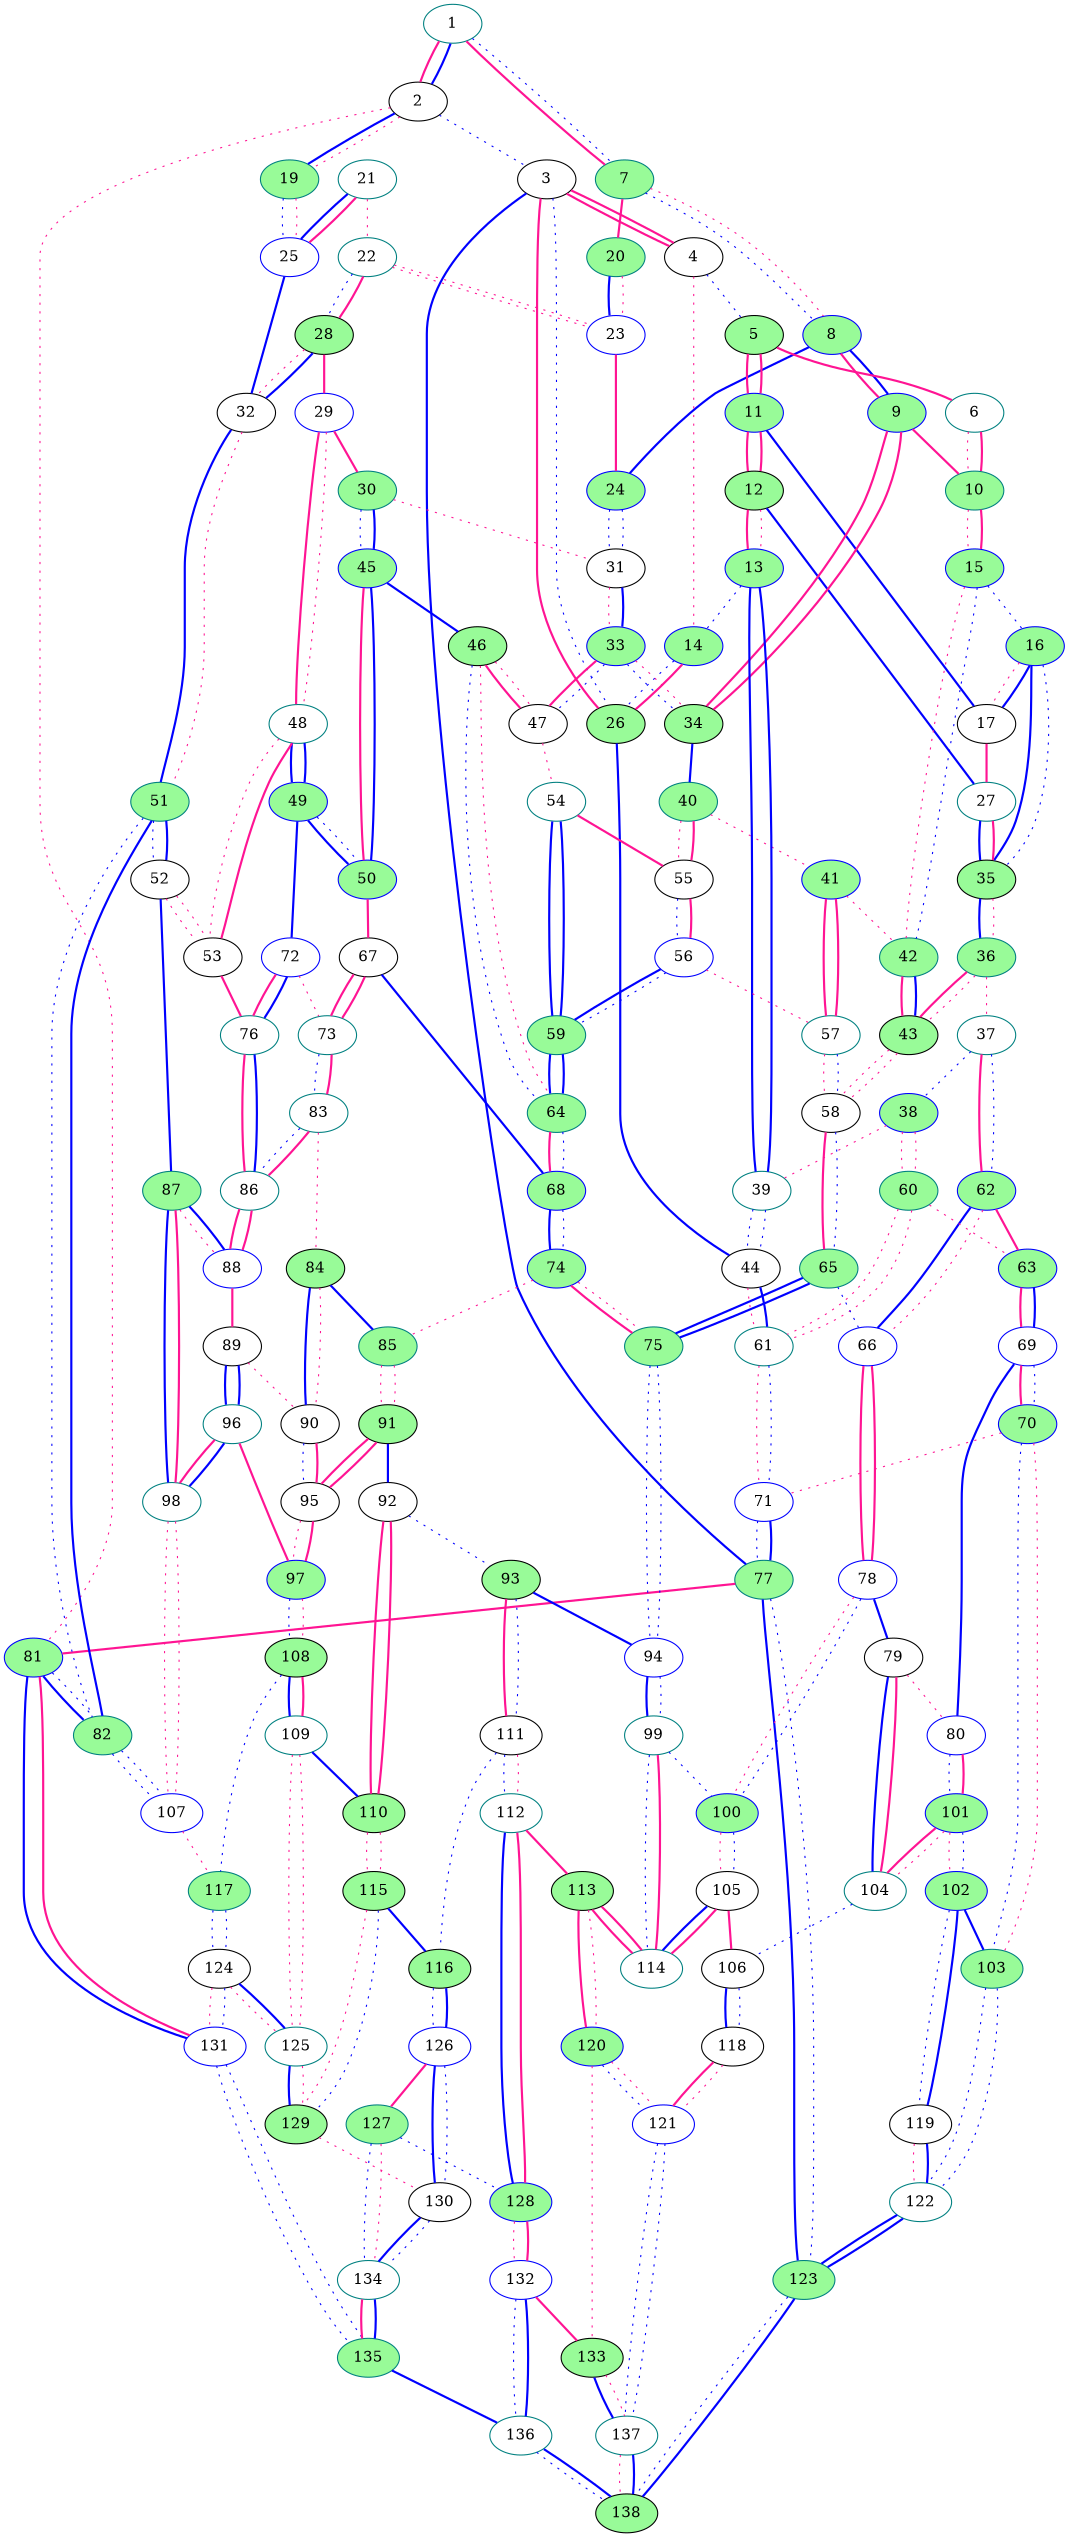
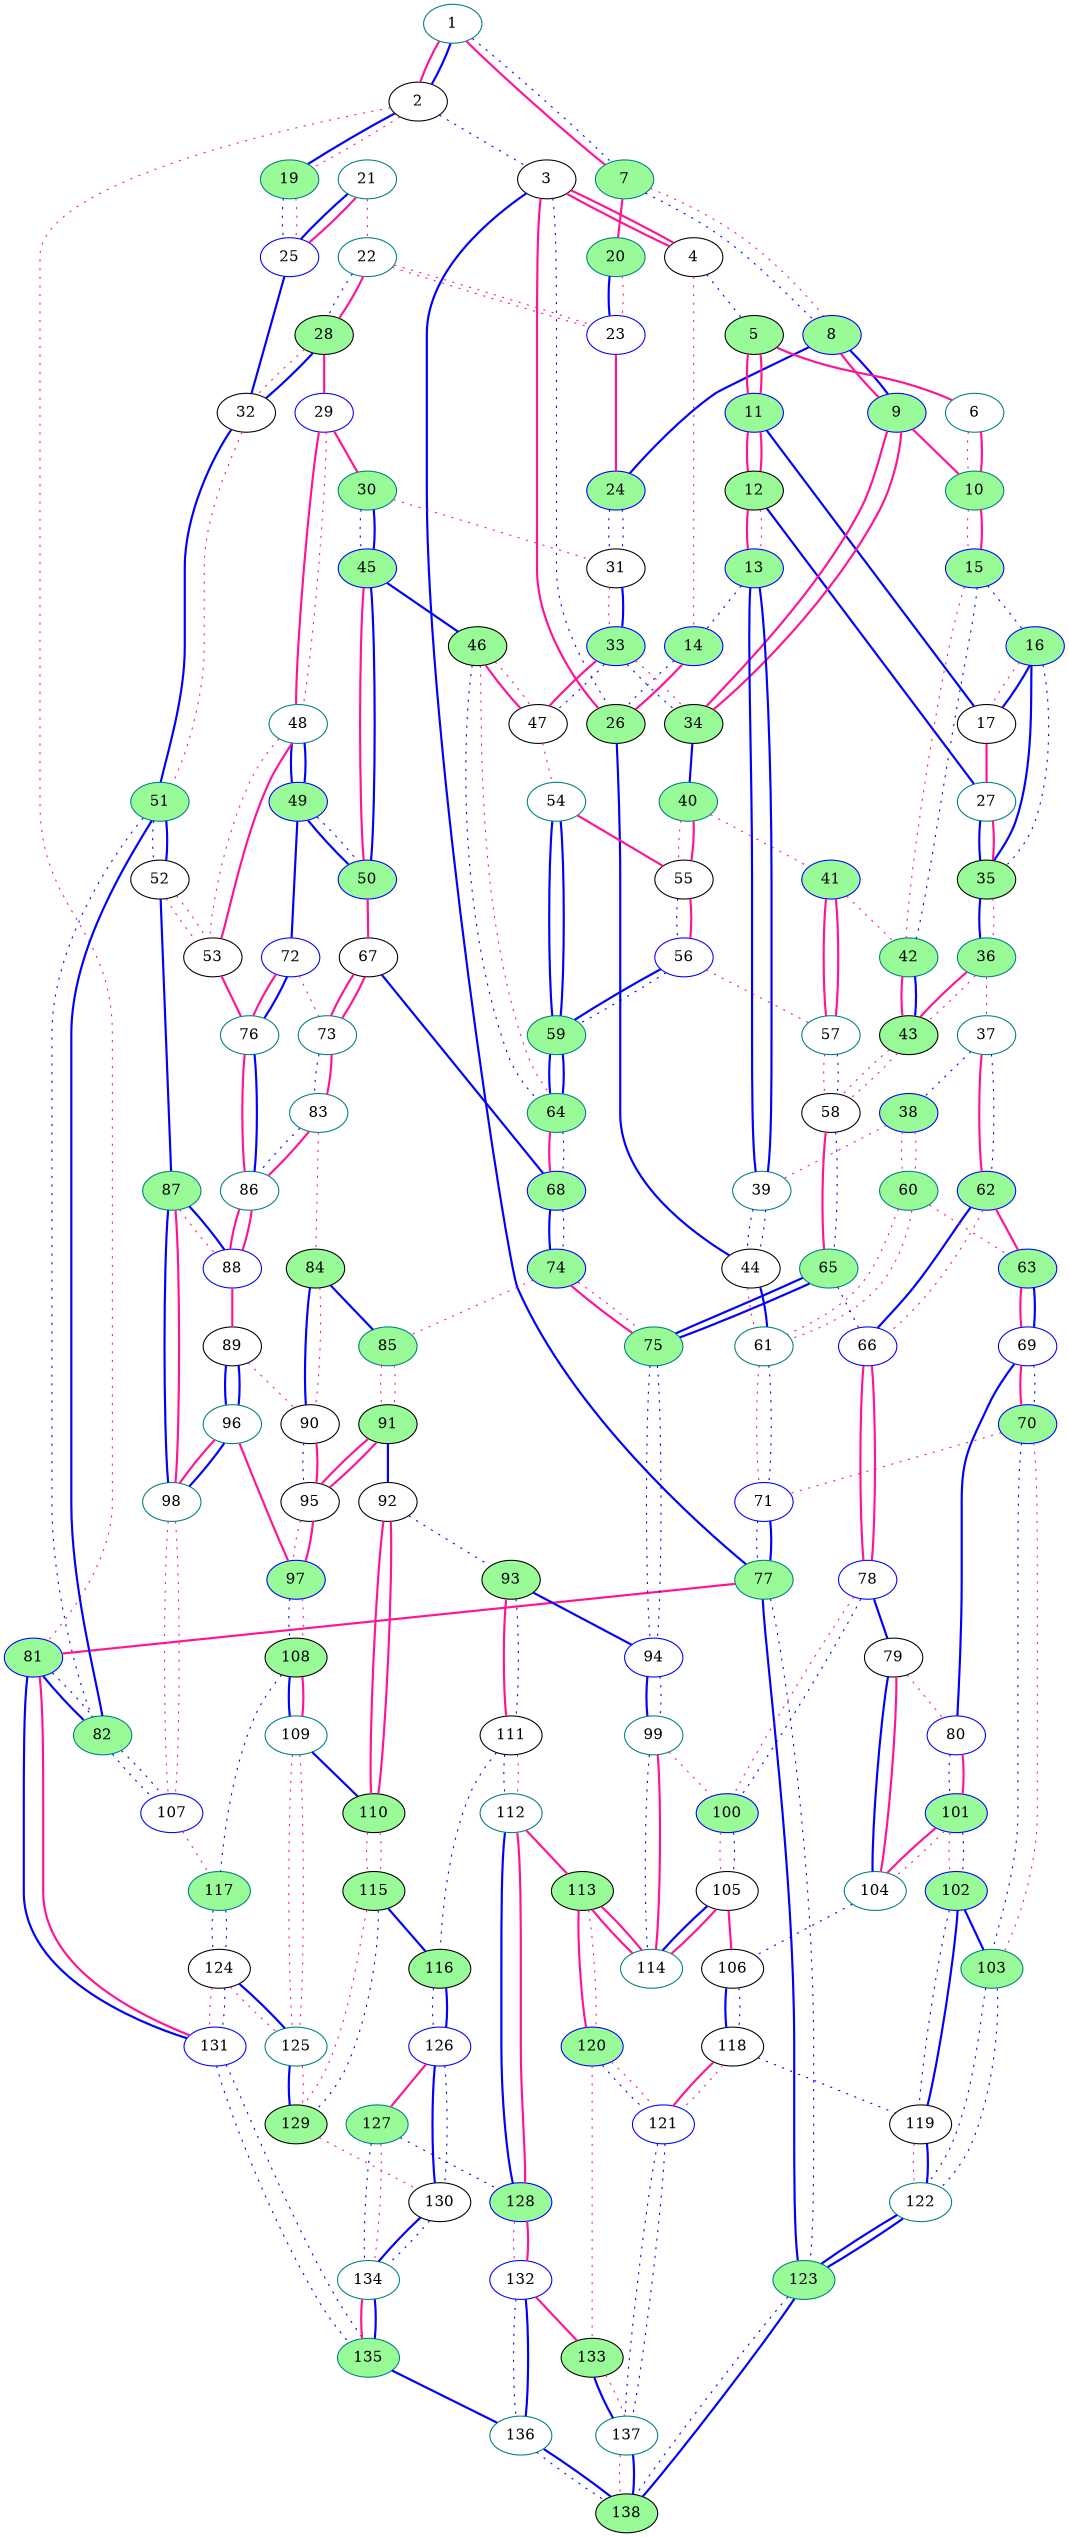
  graph {
    node [color=teal fillcolor=white style=filled]
    edge [color=deeppink style=bold]
    2 [color=black]
    1
    7 [fillcolor=palegreen]
    3 [color=black]
    19 [fillcolor=palegreen]
    81 [color=blue fillcolor=palegreen]
    8 [color=blue fillcolor=palegreen]
    20 [fillcolor=palegreen]
    4 [color=black]
    26 [color=black fillcolor=palegreen]
    77 [fillcolor=palegreen]
    25 [color=blue]
    82 [fillcolor=palegreen]
    131 [color=blue]
    5 [color=black fillcolor=palegreen]
    14 [color=blue fillcolor=palegreen]
    44 [color=black]
    123 [fillcolor=palegreen]
    6
    11 [color=blue fillcolor=palegreen]
    10 [fillcolor=palegreen]
    12 [color=black fillcolor=palegreen]
    17 [color=black]
    15 [color=blue fillcolor=palegreen]
    9 [color=blue fillcolor=palegreen]
    24 [color=blue fillcolor=palegreen]
    23 [color=blue]
    34 [color=black fillcolor=palegreen]
    31 [color=black]
    40 [fillcolor=palegreen]
    16 [color=blue fillcolor=palegreen]
    42 [fillcolor=palegreen]
    13 [color=blue fillcolor=palegreen]
    27
    39
    35 [color=black fillcolor=palegreen]
    43 [color=black fillcolor=palegreen]
    36 [fillcolor=palegreen]
    21
    22
    32 [color=black]
    28 [color=black fillcolor=palegreen]
    29 [color=blue]
    33 [color=blue fillcolor=palegreen]
    51 [fillcolor=palegreen]
    61
    30 [fillcolor=palegreen]
    48
    45 [color=blue fillcolor=palegreen]
    49 [color=blue fillcolor=palegreen]
    53 [color=black]
    46 [color=black fillcolor=palegreen]
    50 [color=blue fillcolor=palegreen]
    47 [color=black]
    52 [color=black]
    54
    41 [color=blue fillcolor=palegreen]
    55 [color=black]
    37
    38 [color=blue fillcolor=palegreen]
    62 [color=blue fillcolor=palegreen]
    58 [color=black]
    60 [fillcolor=palegreen]
    63 [color=blue fillcolor=palegreen]
    66 [color=blue]
    57
    56 [color=blue]
    65 [fillcolor=palegreen]
    71 [color=blue]
    64 [fillcolor=palegreen]
    67 [color=black]
    68 [color=blue fillcolor=palegreen]
    59 [fillcolor=palegreen]
    72 [color=blue]
    76
    73
    87 [fillcolor=palegreen]
    107 [color=blue]
    88 [color=blue]
    98
    86
    75 [fillcolor=palegreen]
    69 [color=blue]
    78 [color=blue]
    70 [color=blue fillcolor=palegreen]
    80 [color=blue]
    74 [color=blue fillcolor=palegreen]
    94 [color=blue]
    79 [color=black]
    100 [color=blue fillcolor=palegreen]
    83
    85 [fillcolor=palegreen]
    103 [fillcolor=palegreen]
    101 [color=blue fillcolor=palegreen]
    122
    84 [color=black fillcolor=palegreen]
    91 [color=black fillcolor=palegreen]
    99
    138 [color=black fillcolor=palegreen]
    104
    105 [color=black]
    106 [color=black]
    102 [color=blue fillcolor=palegreen]
    135 [fillcolor=palegreen]
    117 [fillcolor=palegreen]
    90 [color=black]
    95 [color=black]
    92 [color=black]
    89 [color=black]
    96
    97 [color=blue fillcolor=palegreen]
    93 [color=black fillcolor=palegreen]
    110 [color=black fillcolor=palegreen]
    111 [color=black]
    115 [color=black fillcolor=palegreen]
    112
    116 [color=black fillcolor=palegreen]
    114
    108 [color=black fillcolor=palegreen]
    109
    119 [color=black]
    118 [color=black]
    121 [color=blue]
    124 [color=black]
    125
    129 [color=black fillcolor=palegreen]
    113 [color=black fillcolor=palegreen]
    128 [color=blue fillcolor=palegreen]
    126 [color=blue]
    120 [color=blue fillcolor=palegreen]
    132 [color=blue]
    133 [color=black fillcolor=palegreen]
    130 [color=black]
    127 [fillcolor=palegreen]
    137
    134
    136
    2 -- 3 [color=blue style=dotted]
    2 -- 19 [color=blue]
    2 -- 19 [style=dotted]
    2 -- 81 [style=dotted]
    1 -- 2
    1 -- 2 [color=blue]
    1 -- 7
    1 -- 7 [color=blue style=dotted]
    7 -- 8 [color=blue style=dotted]
    7 -- 8 [style=dotted]
    7 -- 20
    3 -- 4
    3 -- 4
    3 -- 26
    3 -- 26 [color=blue style=dotted]
    3 -- 77 [color=blue]
    19 -- 25 [color=blue style=dotted]
    19 -- 25 [style=dotted]
    81 -- 82 [color=blue]
    81 -- 82 [color=blue style=dotted]
    81 -- 131 [color=blue]
    81 -- 131
    8 -- 9
    8 -- 9 [color=blue]
    8 -- 24 [color=blue]
    20 -- 23 [color=blue]
    20 -- 23 [style=dotted]
    4 -- 5 [color=blue style=dotted]
    4 -- 14 [style=dotted]
    26 -- 44 [color=blue]
    77 -- 81
    77 -- 123 [color=blue]
    77 -- 123 [color=blue style=dotted]
    25 -- 32 [color=blue]
    82 -- 107 [color=blue style=dotted]
    82 -- 107 [color=blue style=dotted]
    131 -- 135 [color=blue style=dotted]
    131 -- 135 [color=blue style=dotted]
    5 -- 6
    5 -- 11
    5 -- 11
    14 -- 26 [color=blue style=dotted]
    14 -- 26
    44 -- 61 [style=dotted]
    44 -- 61 [color=blue]
    123 -- 138 [color=blue style=dotted]
    123 -- 138 [color=blue]
    6 -- 10 [style=dotted]
    6 -- 10
    11 -- 12
    11 -- 12
    11 -- 17 [color=blue]
    10 -- 15 [style=dotted]
    10 -- 15
    12 -- 13
    12 -- 13 [style=dotted]
    12 -- 27 [color=blue]
    17 -- 27
    15 -- 16 [color=blue style=dotted]
    15 -- 42 [style=dotted]
    15 -- 42 [color=blue style=dotted]
    9 -- 10
    9 -- 34
    9 -- 34
    24 -- 31 [color=blue style=dotted]
    24 -- 31 [color=blue style=dotted]
    23 -- 24
    34 -- 40 [color=blue]
    31 -- 33 [style=dotted]
    31 -- 33 [color=blue]
    40 -- 41 [style=dotted]
    40 -- 55 [style=dotted]
    40 -- 55
    16 -- 17 [style=dotted]
    16 -- 17 [color=blue]
    16 -- 35 [color=blue]
    16 -- 35 [color=blue style=dotted]
    42 -- 43
    42 -- 43 [color=blue]
    13 -- 14 [color=blue style=dotted]
    13 -- 39 [color=blue]
    13 -- 39 [color=blue]
    27 -- 35 [color=blue]
    27 -- 35
    39 -- 44 [color=blue style=dotted]
    39 -- 44 [color=blue style=dotted]
    35 -- 36 [color=blue]
    35 -- 36 [style=dotted]
    43 -- 58 [style=dotted]
    43 -- 58 [style=dotted]
    36 -- 43
    36 -- 43 [style=dotted]
    36 -- 37 [style=dotted]
    21 -- 25 [color=blue]
    21 -- 25
    21 -- 22 [style=dotted]
    22 -- 23 [style=dotted]
    22 -- 23 [style=dotted]
    22 -- 28 [color=blue style=dotted]
    22 -- 28
    32 -- 51 [color=blue]
    32 -- 51 [style=dotted]
    28 -- 32 [style=dotted]
    28 -- 32 [color=blue]
    28 -- 29
    29 -- 30
    29 -- 48
    29 -- 48 [style=dotted]
    33 -- 34 [color=blue style=dotted]
    33 -- 34 [style=dotted]
    33 -- 47
    33 -- 47 [color=blue style=dotted]
    51 -- 82 [color=blue style=dotted]
    51 -- 82 [color=blue]
    51 -- 52 [color=blue style=dotted]
    51 -- 52 [color=blue]
    61 -- 71 [style=dotted]
    61 -- 71 [color=blue style=dotted]
    30 -- 31 [style=dotted]
    30 -- 45 [color=blue style=dotted]
    30 -- 45 [color=blue]
    48 -- 49 [color=blue]
    48 -- 49 [color=blue]
    48 -- 53 [style=dotted]
    48 -- 53
    45 -- 46 [color=blue]
    45 -- 50
    45 -- 50 [color=blue]
    49 -- 50 [color=blue]
    49 -- 50 [color=blue style=dotted]
    49 -- 72 [color=blue]
    53 -- 76
    46 -- 47
    46 -- 47 [style=dotted]
    46 -- 64 [color=blue style=dotted]
    46 -- 64 [style=dotted]
    50 -- 67
    47 -- 54 [style=dotted]
    52 -- 53 [style=dotted]
    52 -- 53 [style=dotted]
    52 -- 87 [color=blue]
    54 -- 55
    54 -- 59 [color=blue]
    54 -- 59 [color=blue]
    41 -- 42 [style=dotted]
    41 -- 57
    41 -- 57
    55 -- 56 [color=blue style=dotted]
    55 -- 56
    37 -- 38 [color=blue style=dotted]
    37 -- 62
    37 -- 62 [color=blue style=dotted]
    38 -- 39 [style=dotted]
    38 -- 60 [style=dotted]
    38 -- 60 [style=dotted]
    62 -- 63
    62 -- 66 [color=blue]
    62 -- 66 [style=dotted]
    58 -- 65
    58 -- 65 [color=blue style=dotted]
    60 -- 61 [style=dotted]
    60 -- 61 [style=dotted]
    60 -- 63 [style=dotted]
    63 -- 69
    63 -- 69 [color=blue]
    66 -- 78
    66 -- 78
    57 -- 58 [style=dotted]
    57 -- 58 [color=blue style=dotted]
    56 -- 57 [style=dotted]
    56 -- 59 [color=blue]
    56 -- 59 [color=blue style=dotted]
    65 -- 66 [color=blue style=dotted]
    65 -- 75 [color=blue]
    65 -- 75 [color=blue]
    71 -- 77 [color=blue style=dotted]
    71 -- 77 [color=blue]
    64 -- 68
    64 -- 68 [color=blue style=dotted]
    67 -- 68 [color=blue]
    67 -- 73
    67 -- 73
    68 -- 74 [color=blue]
    68 -- 74 [color=blue style=dotted]
    59 -- 64 [color=blue]
    59 -- 64 [color=blue]
    72 -- 76
    72 -- 76 [color=blue]
    72 -- 73 [style=dotted]
    76 -- 86
    76 -- 86 [color=blue]
    73 -- 83 [color=blue style=dotted]
    73 -- 83
    87 -- 88 [style=dotted]
    87 -- 88 [color=blue]
    87 -- 98 [color=blue]
    87 -- 98
    107 -- 117 [style=dotted]
    88 -- 89
    98 -- 107 [style=dotted]
    98 -- 107 [style=dotted]
    86 -- 88
    86 -- 88
    75 -- 94 [color=blue style=dotted]
    75 -- 94 [color=blue style=dotted]
    69 -- 70
    69 -- 70 [color=blue style=dotted]
    69 -- 80 [color=blue]
    78 -- 79 [color=blue]
    78 -- 100 [style=dotted]
    78 -- 100 [color=blue style=dotted]
    70 -- 71 [style=dotted]
    70 -- 103 [color=blue style=dotted]
    70 -- 103 [style=dotted]
    80 -- 101 [color=blue style=dotted]
    80 -- 101
    74 -- 75
    74 -- 75 [style=dotted]
    74 -- 85 [style=dotted]
    94 -- 99 [color=blue]
    94 -- 99 [color=blue style=dotted]
    79 -- 80 [style=dotted]
    79 -- 104 [color=blue]
    79 -- 104
    100 -- 105 [style=dotted]
    100 -- 105 [color=blue style=dotted]
    83 -- 86 [color=blue style=dotted]
    83 -- 86
    83 -- 84 [style=dotted]
    85 -- 91 [style=dotted]
    85 -- 91 [style=dotted]
    103 -- 122 [color=blue style=dotted]
    103 -- 122 [color=blue style=dotted]
    101 -- 104
    101 -- 104 [style=dotted]
    101 -- 102 [style=dotted]
    101 -- 102 [color=blue style=dotted]
    122 -- 123 [color=blue]
    122 -- 123 [color=blue]
    84 -- 85 [color=blue]
    84 -- 90 [color=blue]
    84 -- 90 [style=dotted]
    91 -- 95
    91 -- 95
    91 -- 92 [color=blue]
-   99 -- 100 [color=blue style=dotted]
+   99 -- 100 [style=dotted]
    99 -- 114 [color=blue style=dotted]
    99 -- 114
    104 -- 106 [color=blue style=dotted]
    105 -- 106
    105 -- 114 [color=blue]
    105 -- 114
    106 -- 118 [color=blue]
    106 -- 118 [color=blue style=dotted]
    102 -- 103 [color=blue]
    102 -- 119 [color=blue style=dotted]
    102 -- 119 [color=blue]
    135 -- 136 [color=blue]
    117 -- 124 [color=blue style=dotted]
    117 -- 124 [color=blue style=dotted]
    90 -- 95 [color=blue style=dotted]
    90 -- 95
    95 -- 97 [style=dotted]
    95 -- 97
    92 -- 93 [color=blue style=dotted]
    92 -- 110
    92 -- 110
    89 -- 90 [style=dotted]
    89 -- 96 [color=blue]
    89 -- 96 [color=blue]
    96 -- 98
    96 -- 98 [color=blue]
    96 -- 97
    97 -- 108 [color=blue style=dotted]
    97 -- 108 [style=dotted]
    93 -- 94 [color=blue]
    93 -- 111
    93 -- 111 [color=blue style=dotted]
    110 -- 115 [style=dotted]
    110 -- 115 [style=dotted]
    111 -- 112 [color=blue style=dotted]
    111 -- 112 [style=dotted]
    111 -- 116 [color=blue style=dotted]
    115 -- 116 [color=blue]
    115 -- 129 [style=dotted]
    115 -- 129 [color=blue style=dotted]
    112 -- 113
    112 -- 128 [color=blue]
    112 -- 128
    116 -- 126 [color=blue style=dotted]
    116 -- 126 [color=blue]
    108 -- 117 [color=blue style=dotted]
    108 -- 109 [color=blue]
    108 -- 109
    109 -- 110 [color=blue]
    109 -- 125 [style=dotted]
    109 -- 125 [style=dotted]
    119 -- 122 [style=dotted]
    119 -- 122 [color=blue]
+   118 -- 119 [color=blue style=dotted]
    118 -- 121
    118 -- 121 [style=dotted]
    121 -- 137 [color=blue style=dotted]
    121 -- 137 [color=blue style=dotted]
    124 -- 131 [style=dotted]
    124 -- 131 [color=blue style=dotted]
    124 -- 125 [style=dotted]
    124 -- 125 [color=blue]
    125 -- 129 [color=blue]
    125 -- 129 [style=dotted]
    129 -- 130 [style=dotted]
    113 -- 114
    113 -- 114
    113 -- 120
    113 -- 120 [style=dotted]
    128 -- 132 [style=dotted]
    128 -- 132
    126 -- 130 [color=blue]
    126 -- 130 [color=blue style=dotted]
    126 -- 127
    120 -- 121 [color=blue style=dotted]
    120 -- 121 [style=dotted]
    120 -- 133 [style=dotted]
    132 -- 133
    132 -- 136 [color=blue style=dotted]
    132 -- 136 [color=blue]
    133 -- 137 [color=blue]
    133 -- 137 [style=dotted]
    130 -- 134 [color=blue]
    130 -- 134 [color=blue style=dotted]
    127 -- 128 [color=blue style=dotted]
    127 -- 134 [color=blue style=dotted]
    127 -- 134 [style=dotted]
    137 -- 138 [style=dotted]
    137 -- 138 [color=blue]
    134 -- 135
    134 -- 135 [color=blue]
    136 -- 138 [color=blue style=dotted]
    136 -- 138 [color=blue]
  }
